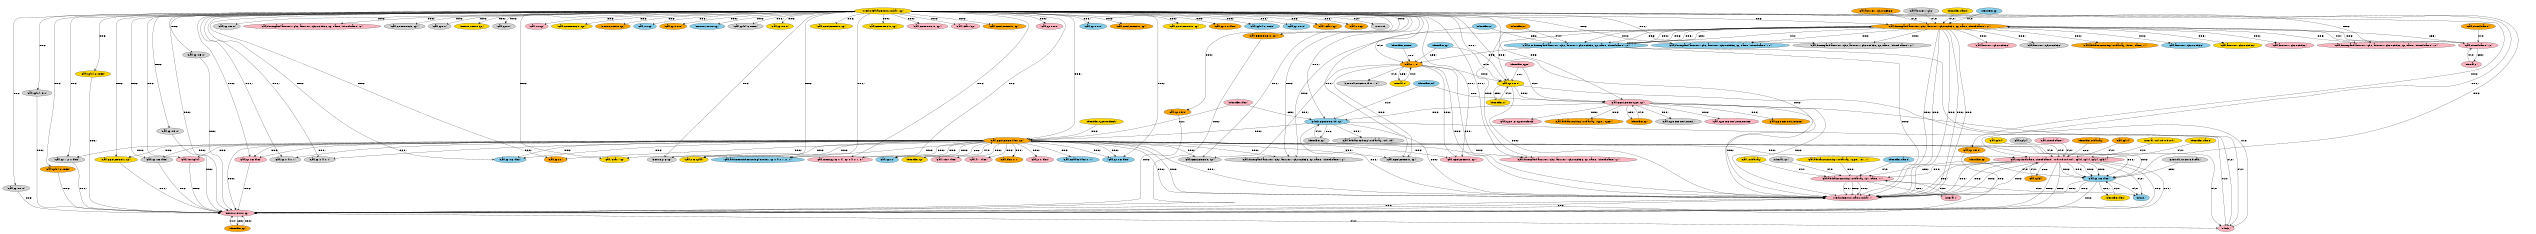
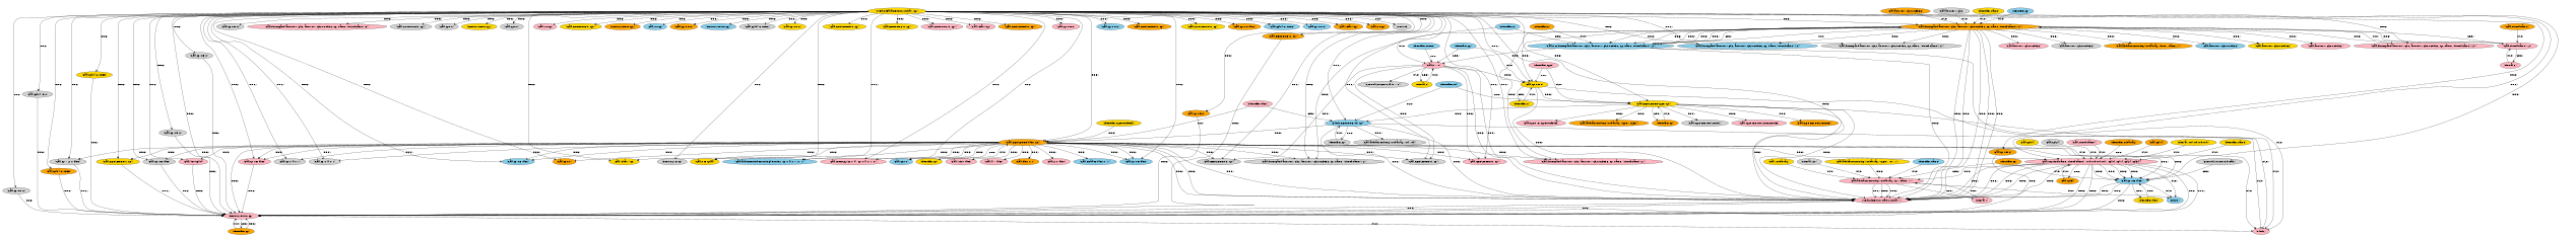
  digraph {
    node [fillcolor=lightpink style=filled]
    edge [arrowhead=vee]
    n1 [label="(Call,snprintf(name, sizeof(name), \"%d.%d.%d.%d\", cp[0], cp[1], cp[2], cp[3]))"]
    n2 [label="(Call,add_assoc_string(*subarray, \"ip\", name, 1))"]
    n3 [fillcolor=skyblue label="(Call,cp += dlen)"]
    n4 [label="(Return,return cp;)"]
    n5 [fillcolor=orange label="(Call,cp[3])"]
    n6 [fillcolor=skyblue label="(Block,)"]
    n7 [label="(MethodReturn,static u_char *)"]
    n8 [label="(Literal,1)"]
    n9 [fillcolor=gold label="(Identifier,dlen)"]
    n10 [label="(Block,)"]
    n11 [fillcolor=orange label="(Identifier,cp)"]
    n12 [fillcolor=orange label="(Call,GETSHORT(dlen, cp))"]
    n13 [fillcolor=lightgrey label="(Call,cp + ll + 1)"]
    n14 [fillcolor=gold label="(Call,(char*) cp)"]
    n15 [label="(Call,(uint) dlen)"]
    n16 [fillcolor=skyblue label="(Call,add_next_index_stringl(entries, cp + ll + 1, n, 1))"]
    n17 [label="(Call,memcpy(tp + ll , cp + ll + 1, n))"]
    n18 [fillcolor=lightgrey label="(Call,cp += dlen)"]
    n19 [label="(Call,(int)cp[0])"]
    n20 [fillcolor=lightgrey label="(Call,cp < p + dlen)"]
    n21 [label="(Call,cp += dlen)"]
    n22 [fillcolor=lightgrey label="(Call,GETSHORT(n, cp))"]
    n23 [label="(Call,ll < dlen)"]
    n24 [fillcolor=orange label="(Call,dlen + 1)"]
    n25 [fillcolor=orange label="(Call,cp++)"]
    n26 [fillcolor=lightgrey label="(Call,GETSHORT(n, cp))"]
    n27 [label="(Call,p + dlen)"]
    n28 [fillcolor=lightgrey label="(Call,cp + ll + 1)"]
    n29 [fillcolor=skyblue label="(Call,emalloc(dlen + 1))"]
    n30 [label="(Call,GETSHORT(n, cp))"]
    n31 [fillcolor=gold label="(Call,n = cp[ll])"]
    n32 [fillcolor=skyblue label="(Call,cp++)"]
    n33 [fillcolor=lightgrey label="(Call,dn_expand(answer->qb2, answer->qb2+65536, cp, name, (sizeof name) - 2))"]
    n34 [fillcolor=skyblue label="(Call,cp += dlen)"]
    n35 [label="(Call,dn_expand(answer->qb2, answer->qb2+65536, cp, name, (sizeof name) -2))"]
    n36 [fillcolor=lightgrey label="(Return,p = cp)"]
    n37 [fillcolor=skyblue label="(Call,cp += dlen)"]
    n38 [fillcolor=gold label="(Identifier,cp)"]
    n39 [fillcolor=gold label="(Call,GETSHORT(s, cp))"]
    n40 [fillcolor=skyblue label="(Block,GETLONG(ttl, cp))"]
    n41 [fillcolor=lightgrey label="(Identifier,cp)"]
    n42 [fillcolor=lightgrey label="(Call,add_assoc_long(*subarray, \"ttl\", ttl))"]
-   n43 [label="(Call,GETSHORT(type, cp))"]
+   n43 [fillcolor=gold label="(Call,GETSHORT(type, cp))"]
    n44 [fillcolor=orange label="(Call,type == DNS_T_PTR)"]
    n45 [label="(Call,type != type_to_fetch)"]
    n46 [fillcolor=orange label="(Call,add_assoc_long(*subarray, \"type\", type))"]
    n47 [fillcolor=orange label="(Identifier,cp)"]
    n48 [fillcolor=lightgrey label="(Call,type == DNS_T_NS)"]
    n49 [label="(Call,type == DNS_T_CNAME)"]
    n50 [fillcolor=gold label="(Call,cp += n)"]
    n51 [fillcolor=gold label="(Identifier,n)"]
-   n52 [fillcolor=orange label="(Call,n < 0)"]
+   n52 [label="(Call,n < 0)"]
    n53 [fillcolor=lightgrey label="(ControlStructure,if (n < 0))"]
    n54 [fillcolor=gold label="(Literal,0)"]
    n55 [fillcolor=skyblue label="(Call,n = dn_expand(answer->qb2, answer->qb2+65536, cp, name, sizeof(name) - 2))"]
    n56 [fillcolor=orange label="(Call,dn_expand(answer->qb2, answer->qb2+65536, cp, name, sizeof(name) - 2))"]
    n57 [label="(Call,sizeof(name) - 2)"]
    n58 [fillcolor=skyblue label="(Call,dn_expand(answer->qb2, answer->qb2+65536, cp, name, (sizeof name) - 2))"]
    n59 [label="(Call,answer->qb2+65536)"]
    n60 [label="(Call,dn_expand(answer->qb2, answer->qb2+65536, cp, name, (sizeof name) - 2))"]
    n61 [fillcolor=lightgrey label="(Call,dn_expand(answer->qb2, answer->qb2+65536, cp, name, (sizeof name) - 2))"]
    n62 [label="(Call,answer->qb2+65536)"]
    n63 [fillcolor=lightgrey label="(Call,answer->qb2+65536)"]
    n64 [fillcolor=orange label="(Call,add_assoc_string(*subarray, \"host\", name, 1))"]
    n65 [fillcolor=skyblue label="(Call,answer->qb2+65536)"]
    n66 [fillcolor=gold label="(Call,answer->qb2+65536)"]
    n67 [label="(Literal,2)"]
    n68 [fillcolor=gold label="(MethodParameterIn,u_char *cp)"]
    n69 [fillcolor=lightgrey label="(Call,cp += n)"]
    n70 [label="(Call,dn_expand(answer->qb2, answer->qb2+65536, cp, name, (sizeof name) -2))"]
    n71 [fillcolor=lightgrey label="(Call,GETLONG(n, cp))"]
    n72 [fillcolor=lightgrey label="(Call,cp++)"]
    n73 [fillcolor=gold label="(Return,return cp;)"]
    n74 [fillcolor=lightgrey label="(Call,cp++)"]
    n75 [fillcolor=orange label="(Call,GETLONG(n, cp))"]
    n76 [label="(Call,++cp)"]
    n77 [fillcolor=gold label="(Call,GETLONG(n, cp))"]
    n78 [fillcolor=orange label="(Return,return cp;)"]
    n79 [fillcolor=skyblue label="(Call,++cp)"]
    n80 [fillcolor=orange label="(Call,cp += n)"]
    n81 [fillcolor=skyblue label="(Return,return cp;)"]
    n82 [fillcolor=lightgrey label="(Call,cp[0] & 0xFF)"]
    n83 [fillcolor=gold label="(Call,cp += n)"]
    n84 [fillcolor=lightgrey label="(Call,cp += n)"]
    n85 [fillcolor=gold label="(Call,cp[0] & 0xFF)"]
    n86 [fillcolor=gold label="(Call,GETSHORT(s, cp))"]
    n87 [fillcolor=lightgrey label="(Call,cp[0] != 0)"]
    n88 [fillcolor=orange label="(Call,cp += n)"]
    n89 [fillcolor=gold label="(Call,GETLONG(n, cp))"]
    n90 [label="(Call,GETLONG(n, cp))"]
    n91 [label="(Call,(char*)cp)"]
    n92 [fillcolor=orange label="(Call,GETSHORT(n, cp))"]
    n93 [fillcolor=lightgrey label="(Call,cp += n)"]
    n94 [label="(Call,cp += n)"]
    n95 [fillcolor=orange label="(Call,cp += n)"]
    n96 [fillcolor=orange label="(Call,cp[0] & 0xFF)"]
    n97 [fillcolor=skyblue label="(Call,cp += n)"]
    n98 [fillcolor=orange label="(Call,GETSHORT(n, cp))"]
    n99 [fillcolor=lightgrey label="(Call,cp += n)"]
    n100 [fillcolor=gold label="(Call,GETSHORT(n, cp))"]
    n101 [fillcolor=orange label="(Call,cp += dlen)"]
    n102 [fillcolor=skyblue label="(Call,cp[0] & 0xFF)"]
    n103 [fillcolor=skyblue label="(Call,cp += n)"]
    n104 [fillcolor=orange label="(Call,(char*)cp)"]
    n105 [fillcolor=orange label="(Call,++cp)"]
    1000105 [fillcolor=lightgrey]
    n107 [fillcolor=orange label="(Identifier,cp)"]
    n108 [fillcolor=lightgrey label="(ControlStructure,break;)"]
    n109 [fillcolor=orange label="(Call,sizeof(name))"]
    n110 [fillcolor=orange label="(Call,answer->qb2+65536)"]
    n111 [label="(Identifier,dlen)"]
    n112 [fillcolor=lightgrey label="(Call,cp[2])"]
    n113 [label="(Identifier,type)"]
    n114 [fillcolor=skyblue label="(Identifier,ttl)"]
    n115 [fillcolor=skyblue label="(Identifier,NULL)"]
    n116 [label="(Call,sizeof(name))"]
    n117 [fillcolor=skyblue label="(Identifier,cp)"]
    n118 [fillcolor=skyblue label="(Identifier,name)"]
    n119 [fillcolor=orange label="(Identifier,n)"]
    n120 [fillcolor=orange label="(Identifier,subarray)"]
    n121 [fillcolor=gold label="(Call,add_assoc_string(*subarray, \"type\", \"A\", 1))"]
    n122 [fillcolor=skyblue label="(Identifier,n)"]
    n123 [fillcolor=orange label="(Call,cp[1])"]
    n124 [fillcolor=gold label="(Call,*subarray)"]
    n125 [fillcolor=lightgrey label="(Call,answer->qb2)"]
    n126 [fillcolor=gold label="(Identifier,type_to_fetch)"]
    n127 [fillcolor=gold label="(Identifier,name)"]
    n128 [fillcolor=skyblue label="(Identifier,cp)"]
    n129 [fillcolor=gold label="(Literal,\"%d.%d.%d.%d\")"]
    n130 [fillcolor=gold label="(Identifier,name)"]
    n131 [fillcolor=lightgrey label="(Literal,\"ip\")"]
    n132 [fillcolor=gold label="(Call,cp[0])"]
    n1 -> n2 [label="DDG: "]
    n1 -> n3 [arrowhead=diamond label="DDG: "]
    n1 -> n3 [arrowhead=diamond label="DDG: "]
    n1 -> n3 [arrowhead=diamond label="DDG: "]
    n1 -> n3 [arrowhead=tee label="DDG: "]
    n1 -> n4 [arrowhead=tee label="DDG: "]
    n1 -> n4 [label="DDG: "]
    n1 -> n4 [arrowhead=tee label="DDG: "]
    n1 -> n4 [arrowhead=tee label="DDG: "]
    n1 -> n5 [label="CFG: "]
    n1 -> n6 [label="AST: "]
    n1 -> n7 [label="DDG: "]
    n1 -> n7 [arrowhead=diamond label="DDG: "]
    n1 -> n7 [arrowhead=tee label="DDG: "]
    n1 -> n7 [label="DDG: "]
    n1 -> n7 [arrowhead=diamond label="DDG: "]
    n2 -> n6 [arrowhead=diamond label="AST: "]
    n2 -> n7 [arrowhead=tee label="DDG: "]
    n2 -> n7 [label="DDG: "]
    n2 -> n7 [arrowhead=tee label="DDG: "]
    n2 -> n8 [label="CFG: "]
    n3 -> n4 [arrowhead=tee label="DDG: "]
    n3 -> n6 [arrowhead=diamond label="AST: "]
    n3 -> n7 [arrowhead=tee label="DDG: "]
    n3 -> n7 [arrowhead=diamond label="DDG: "]
    n3 -> n9 [arrowhead=diamond label="CFG: "]
    n4 -> n7 [arrowhead=diamond label="DDG: "]
    n4 -> n10 [label="AST: "]
    n4 -> n11 [label="CFG: "]
    n5 -> n1 [arrowhead=diamond label="AST: "]
    n7 -> n4 [arrowhead=diamond label="CFG: "]
    n8 -> n2 [arrowhead=diamond label="AST: "]
    n9 -> n3 [arrowhead=diamond label="AST: "]
    n11 -> n4 [label="AST: "]
    n11 -> n4 [arrowhead=tee label="DDG: "]
    n12 -> n1 [arrowhead=diamond label="DDG: "]
    n12 -> n3 [label="DDG: "]
    n12 -> n3 [arrowhead=diamond label="DDG: "]
    n12 -> n4 [arrowhead=diamond label="DDG: "]
    n12 -> n7 [label="DDG: "]
    n12 -> n7 [arrowhead=diamond label="DDG: "]
    n12 -> n7 [label="DDG: "]
    n12 -> n10 [arrowhead=diamond label="AST: "]
    n12 -> n13 [label="DDG: "]
    n12 -> n14 [arrowhead=diamond label="DDG: "]
    n12 -> n15 [arrowhead=diamond label="DDG: "]
    n12 -> n16 [label="DDG: "]
    n12 -> n17 [label="DDG: "]
    n12 -> n18 [arrowhead=tee label="DDG: "]
    n12 -> n19 [label="DDG: "]
    n12 -> n20 [arrowhead=diamond label="DDG: "]
    n12 -> n21 [arrowhead=tee label="DDG: "]
    n12 -> n21 [arrowhead=diamond label="DDG: "]
    n12 -> n22 [label="DDG: "]
    n12 -> n23 [arrowhead=diamond label="DDG: "]
    n12 -> n24 [arrowhead=diamond label="DDG: "]
    n12 -> n25 [arrowhead=tee label="DDG: "]
    n12 -> n26 [label="DDG: "]
    n12 -> n27 [arrowhead=diamond label="DDG: "]
    n12 -> n28 [arrowhead=tee label="DDG: "]
    n12 -> n29 [label="DDG: "]
    n12 -> n30 [arrowhead=tee label="DDG: "]
    n12 -> n31 [arrowhead=diamond label="DDG: "]
    n12 -> n32 [arrowhead=diamond label="DDG: "]
    n12 -> n33 [label="DDG: "]
    n12 -> n34 [label="DDG: "]
    n12 -> n34 [arrowhead=tee label="DDG: "]
    n12 -> n35 [arrowhead=tee label="DDG: "]
-   n12 -> n36 [label="DDG: "]
    n12 -> n37 [arrowhead=diamond label="DDG: "]
    n12 -> n37 [arrowhead=tee label="DDG: "]
    n12 -> n38 [label="CFG: "]
    n12 -> n39 [arrowhead=diamond label="DDG: "]
    n18 -> n4 [label="DDG: "]
    n19 -> n4 [label="DDG: "]
    n20 -> n4 [arrowhead=tee label="DDG: "]
    n21 -> n4 [arrowhead=tee label="DDG: "]
    n38 -> n12 [arrowhead=tee label="AST: "]
    n39 -> n4 [arrowhead=diamond label="DDG: "]
    n40 -> n7 [arrowhead=tee label="DDG: "]
    n40 -> n7 [label="DDG: "]
    n40 -> n10 [arrowhead=tee label="AST: "]
    n40 -> n12 [label="DDG: "]
    n40 -> n41 [label="CFG: "]
    n40 -> n42 [arrowhead=diamond label="DDG: "]
    n41 -> n40 [label="AST: "]
    n43 -> n7 [arrowhead=tee label="DDG: "]
    n43 -> n7 [arrowhead=diamond label="DDG: "]
    n43 -> n10 [label="AST: "]
    n43 -> n40 [label="DDG: "]
    n43 -> n44 [arrowhead=tee label="DDG: "]
    n43 -> n45 [label="DDG: "]
    n43 -> n46 [label="DDG: "]
    n43 -> n47 [label="CFG: "]
    n43 -> n48 [arrowhead=diamond label="DDG: "]
    n43 -> n49 [label="DDG: "]
    n47 -> n43 [arrowhead=tee label="AST: "]
    n50 -> n7 [label="DDG: "]
    n50 -> n10 [arrowhead=tee label="AST: "]
    n50 -> n43 [arrowhead=diamond label="DDG: "]
    n50 -> n51 [arrowhead=tee label="CFG: "]
    n51 -> n50 [label="AST: "]
    n52 -> n7 [arrowhead=diamond label="DDG: "]
    n52 -> n7 [arrowhead=diamond label="DDG: "]
    n52 -> n22 [label="DDG: "]
    n52 -> n26 [arrowhead=tee label="DDG: "]
    n52 -> n30 [arrowhead=tee label="DDG: "]
    n52 -> n50 [arrowhead=diamond label="DDG: "]
    n52 -> n53 [arrowhead=diamond label="AST: "]
    n52 -> n54 [label="CFG: "]
    n54 -> n52 [arrowhead=diamond label="AST: "]
    n55 -> n7 [arrowhead=tee label="DDG: "]
    n55 -> n10 [arrowhead=tee label="AST: "]
    n55 -> n52 [label="DDG: "]
    n55 -> n56 [arrowhead=diamond label="CFG: "]
    n56 -> n7 [arrowhead=diamond label="DDG: "]
    n56 -> n7 [arrowhead=diamond label="DDG: "]
    n56 -> n7 [label="DDG: "]
    n56 -> n7 [arrowhead=diamond label="DDG: "]
    n56 -> n7 [arrowhead=diamond label="DDG: "]
    n56 -> n33 [arrowhead=tee label="DDG: "]
    n56 -> n35 [arrowhead=tee label="DDG: "]
    n56 -> n50 [label="DDG: "]
    n56 -> n55 [label="AST: "]
    n56 -> n55 [arrowhead=diamond label="DDG: "]
    n56 -> n55 [label="DDG: "]
    n56 -> n55 [arrowhead=tee label="DDG: "]
    n56 -> n55 [arrowhead=tee label="DDG: "]
    n56 -> n55 [label="DDG: "]
    n56 -> n57 [arrowhead=tee label="CFG: "]
    n56 -> n58 [arrowhead=diamond label="DDG: "]
    n56 -> n59 [arrowhead=diamond label="DDG: "]
    n56 -> n60 [arrowhead=tee label="DDG: "]
    n56 -> n61 [arrowhead=tee label="DDG: "]
    n56 -> n62 [arrowhead=tee label="DDG: "]
    n56 -> n63 [label="DDG: "]
    n56 -> n64 [arrowhead=diamond label="DDG: "]
    n56 -> n65 [arrowhead=diamond label="DDG: "]
    n56 -> n66 [arrowhead=diamond label="DDG: "]
    n57 -> n56 [arrowhead=diamond label="AST: "]
    n57 -> n56 [label="DDG: "]
    n57 -> n67 [label="CFG: "]
    n67 -> n57 [label="AST: "]
    n68 -> n1 [arrowhead=diamond label="DDG: "]
    n68 -> n3 [label="DDG: "]
    n68 -> n4 [arrowhead=diamond label="DDG: "]
    n68 -> n7 [arrowhead=diamond label="DDG: "]
    n68 -> n12 [label="DDG: "]
    n68 -> n13 [label="DDG: "]
    n68 -> n14 [label="DDG: "]
    n68 -> n16 [label="DDG: "]
    n68 -> n17 [label="DDG: "]
    n68 -> n18 [arrowhead=tee label="DDG: "]
    n68 -> n19 [label="DDG: "]
    n68 -> n20 [arrowhead=diamond label="DDG: "]
    n68 -> n21 [label="DDG: "]
    n68 -> n22 [arrowhead=tee label="DDG: "]
    n68 -> n25 [label="DDG: "]
    n68 -> n26 [arrowhead=tee label="DDG: "]
    n68 -> n28 [arrowhead=tee label="DDG: "]
    n68 -> n30 [label="DDG: "]
    n68 -> n31 [label="DDG: "]
    n68 -> n32 [label="DDG: "]
    n68 -> n33 [label="DDG: "]
    n68 -> n34 [label="DDG: "]
    n68 -> n35 [arrowhead=diamond label="DDG: "]
    n68 -> n36 [arrowhead=tee label="DDG: "]
    n68 -> n37 [label="DDG: "]
    n68 -> n39 [arrowhead=diamond label="DDG: "]
    n68 -> n40 [label="DDG: "]
    n68 -> n43 [label="DDG: "]
    n68 -> n50 [arrowhead=diamond label="DDG: "]
    n68 -> n56 [label="DDG: "]
    n68 -> n58 [label="DDG: "]
    n68 -> n60 [arrowhead=diamond label="DDG: "]
    n68 -> n61 [arrowhead=diamond label="DDG: "]
    n68 -> n69 [arrowhead=tee label="DDG: "]
    n68 -> n70 [label="DDG: "]
    n68 -> n71 [arrowhead=tee label="DDG: "]
    n68 -> n72 [arrowhead=tee label="DDG: "]
    n68 -> n73 [label="DDG: "]
    n68 -> n74 [arrowhead=diamond label="DDG: "]
    n68 -> n75 [arrowhead=diamond label="DDG: "]
    n68 -> n76 [arrowhead=tee label="DDG: "]
    n68 -> n77 [label="DDG: "]
    n68 -> n78 [arrowhead=tee label="DDG: "]
    n68 -> n79 [arrowhead=tee label="DDG: "]
    n68 -> n80 [arrowhead=diamond label="DDG: "]
    n68 -> n81 [label="DDG: "]
    n68 -> n82 [arrowhead=tee label="DDG: "]
    n68 -> n83 [label="DDG: "]
    n68 -> n84 [arrowhead=tee label="DDG: "]
    n68 -> n85 [label="DDG: "]
    n68 -> n86 [arrowhead=tee label="DDG: "]
    n68 -> n87 [arrowhead=diamond label="DDG: "]
    n68 -> n88 [arrowhead=diamond label="DDG: "]
    n68 -> n89 [label="DDG: "]
    n68 -> n90 [arrowhead=diamond label="DDG: "]
    n68 -> n91 [arrowhead=tee label="DDG: "]
    n68 -> n92 [arrowhead=tee label="DDG: "]
    n68 -> n93 [label="DDG: "]
    n68 -> n94 [arrowhead=diamond label="DDG: "]
    n68 -> n95 [arrowhead=diamond label="DDG: "]
    n68 -> n96 [label="DDG: "]
    n68 -> n97 [label="DDG: "]
    n68 -> n98 [arrowhead=diamond label="DDG: "]
    n68 -> n99 [label="DDG: "]
    n68 -> n100 [arrowhead=diamond label="DDG: "]
    n68 -> n101 [arrowhead=diamond label="DDG: "]
    n68 -> n102 [arrowhead=diamond label="DDG: "]
    n68 -> n103 [arrowhead=tee label="DDG: "]
    n68 -> n104 [arrowhead=diamond label="DDG: "]
    n68 -> n105 [arrowhead=diamond label="DDG: "]
    n68 -> 1000105 [arrowhead=diamond label="AST: "]
    n75 -> n4 [label="DDG: "]
    n84 -> n4 [label="DDG: "]
    n85 -> n4 [label="DDG: "]
    n87 -> n4 [arrowhead=diamond label="DDG: "]
    n88 -> n4 [arrowhead=diamond label="DDG: "]
    n93 -> n4 [label="DDG: "]
    n95 -> n4 [arrowhead=diamond label="DDG: "]
    n96 -> n4 [arrowhead=diamond label="DDG: "]
    n99 -> n4 [label="DDG: "]
    n107 -> n2 [arrowhead=diamond label="CFG: "]
    n107 -> n3 [arrowhead=diamond label="AST: "]
    n108 -> n3 [arrowhead=tee label="CFG: "]
    n109 -> n57 [label="AST: "]
    n110 -> n56 [arrowhead=tee label="AST: "]
    n111 -> n12 [arrowhead=diamond label="AST: "]
    n111 -> n40 [arrowhead=diamond label="CFG: "]
    n112 -> n1 [arrowhead=tee label="AST: "]
    n113 -> n43 [arrowhead=tee label="AST: "]
    n113 -> n50 [arrowhead=tee label="CFG: "]
    n114 -> n40 [arrowhead=tee label="AST: "]
    n114 -> n43 [label="CFG: "]
    n115 -> n52 [arrowhead=diamond label="CFG: "]
    n116 -> n1 [label="AST: "]
    n117 -> n50 [label="AST: "]
    n117 -> n52 [arrowhead=tee label="CFG: "]
    n118 -> n2 [arrowhead=diamond label="AST: "]
    n119 -> n55 [label="AST: "]
    n120 -> n1 [arrowhead=diamond label="CFG: "]
    n121 -> n2 [arrowhead=tee label="DDG: "]
    n122 -> n52 [arrowhead=tee label="AST: "]
    n122 -> n55 [arrowhead=tee label="CFG: "]
    n123 -> n1 [arrowhead=tee label="AST: "]
    n124 -> n2 [label="AST: "]
    n125 -> n56 [arrowhead=tee label="AST: "]
    n126 -> n12 [arrowhead=tee label="DDG: "]
    n127 -> n56 [arrowhead=diamond label="AST: "]
    n128 -> n56 [arrowhead=diamond label="AST: "]
    n129 -> n1 [label="AST: "]
    n130 -> n1 [arrowhead=tee label="AST: "]
    n131 -> n2 [arrowhead=diamond label="AST: "]
    n132 -> n1 [label="AST: "]
  }
